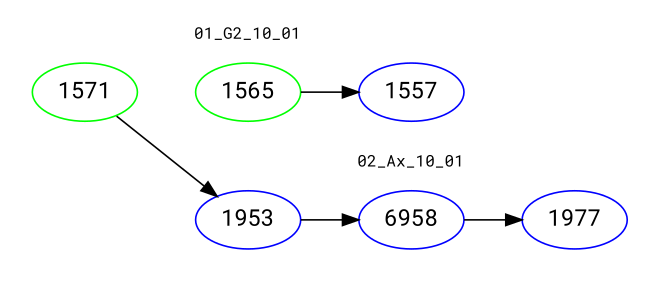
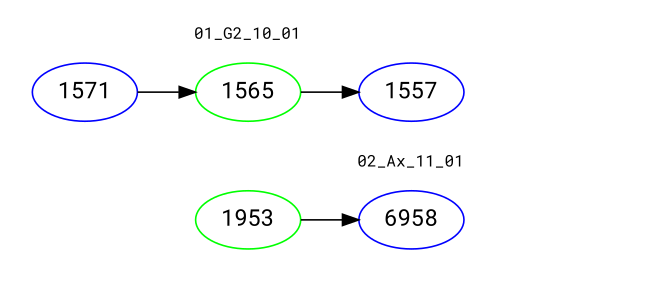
  digraph {
    fontname="Roboto Mono"
    rankdir=LR
    node [color=green fontname="Roboto Mono"]
    edge [color=black fontname="Roboto Mono"]
-   n1 [color=blue label=1953]
+   n1 [label=1953]
    n2 [color=blue label=6958]
-   n3 [color=blue label=1977]
-   n4 [label=1571]
+   n4 [color=blue label=1571]
    n5 [label=1565]
    n6 [color=blue label=1557]
    subgraph cluster_1 {
      color=white
      fontsize=10
-     label="02_Ax_10_01"
+     label="02_Ax_11_01"
      n1
      n2
-     n3
    }
    subgraph cluster_2 {
      color=white
      fontsize=10
      label="01_G2_10_01"
      n4
      n5
      n6
    }
    n1 -> n2
-   n2 -> n3
-   n4 -> n1
+   n4 -> n5
    n5 -> n6
  }
